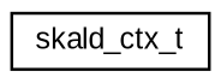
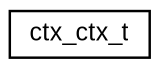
  digraph {
    rankdir=LR
    fontname="Liberation Sans"
-   n1 [color=black fillcolor=white fontname="Liberation Sans" fontsize=10 height=0.2 label=skald_ctx_t shape=record style=filled width=0.4]
+   n1 [color=black fillcolor=white fontname="Liberation Sans" fontsize=10 height=0.2 label=ctx_ctx_t shape=record style=filled width=0.4]
  }
